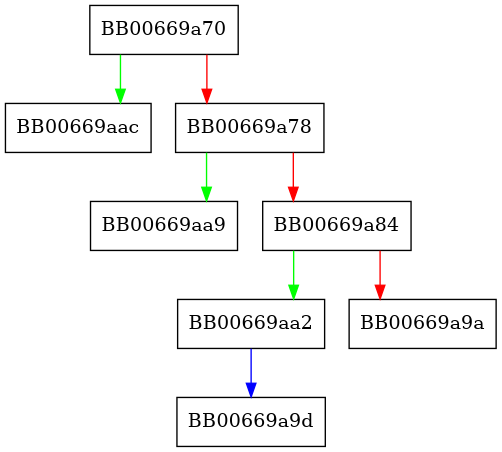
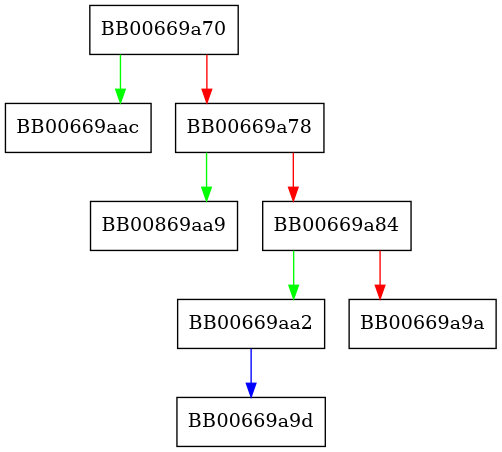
  digraph {
    splines=ortho
    node [shape=box]
    edge [color=green]
    BB00669a70
    BB00669aac
    BB00669a78
-   BB00669aa9
+   BB00669aa9 [label=BB00869aa9]
    BB00669a84
    BB00669aa2
    BB00669a9a
    BB00669a9d
    BB00669a70 -> BB00669aac
    BB00669a70 -> BB00669a78 [color=red]
    BB00669a78 -> BB00669aa9
    BB00669a78 -> BB00669a84 [color=red]
    BB00669a84 -> BB00669aa2
    BB00669a84 -> BB00669a9a [color=red]
    BB00669aa2 -> BB00669a9d [color=blue]
  }
